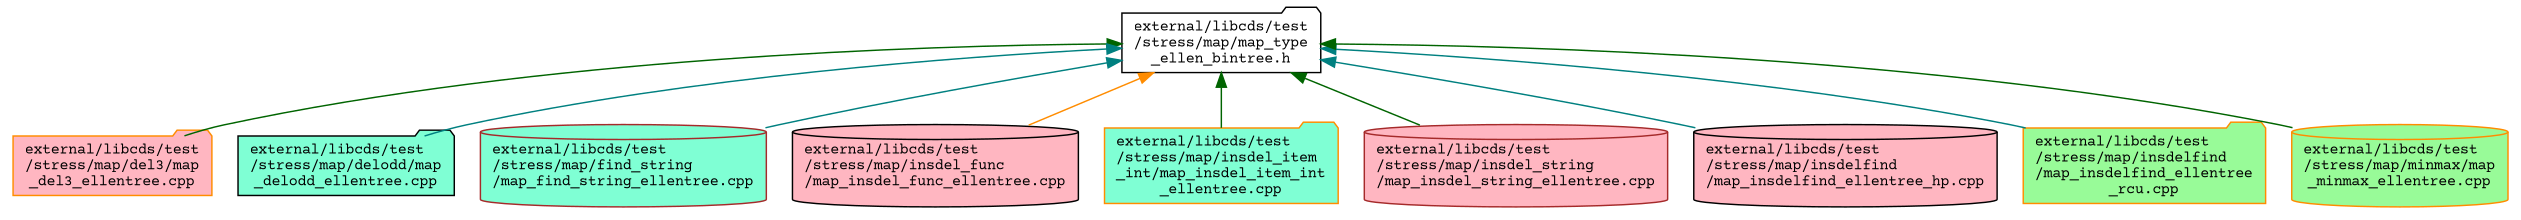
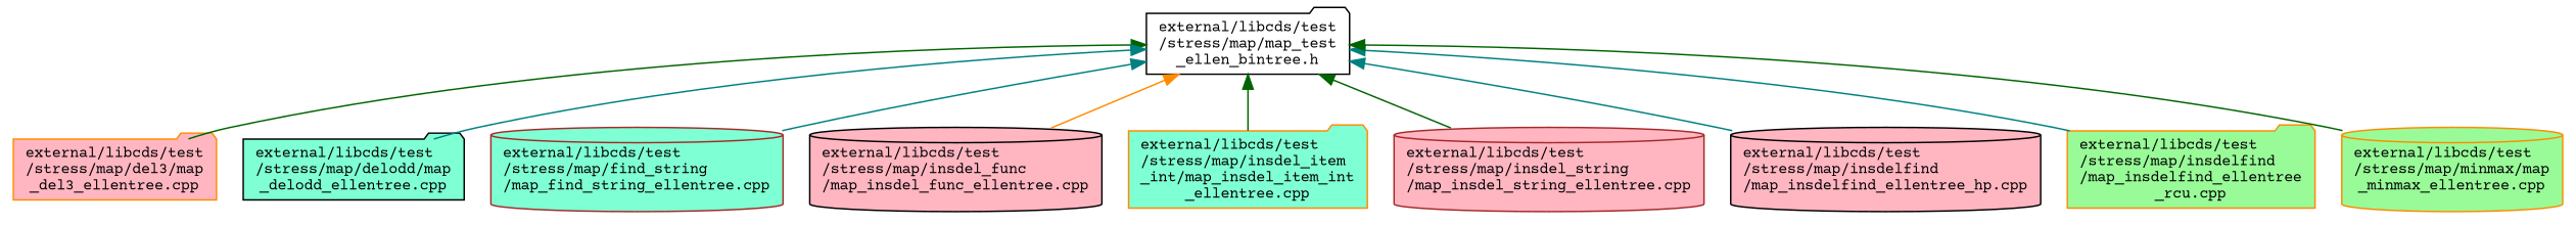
  digraph {
    fontname="Courier Prime"
    node [color=black fillcolor=lightpink fontname="Courier Prime" fontsize=10 shape=folder style=filled]
    edge [color=darkgreen dir=back fontname="Courier Prime" fontsize=10 labelfontname=Helvetica labelfontsize=10 style=solid]
-   n1 [fillcolor=white fontcolor=black height=0.2 label="external/libcds/test\l/stress/map/map_type\l_ellen_bintree.h" width=0.4]
+   n1 [fillcolor=white fontcolor=black height=0.2 label="external/libcds/test\l/stress/map/map_test\l_ellen_bintree.h" width=0.4]
    n2 [color=darkorange height=0.2 label="external/libcds/test\l/stress/map/del3/map\l_del3_ellentree.cpp" width=0.4]
    n3 [fillcolor=aquamarine height=0.2 label="external/libcds/test\l/stress/map/delodd/map\l_delodd_ellentree.cpp" width=0.4]
    n4 [color=brown fillcolor=aquamarine height=0.2 label="external/libcds/test\l/stress/map/find_string\l/map_find_string_ellentree.cpp" shape=cylinder width=0.4]
    n5 [height=0.2 label="external/libcds/test\l/stress/map/insdel_func\l/map_insdel_func_ellentree.cpp" shape=cylinder width=0.4]
    n6 [color=darkorange fillcolor=aquamarine height=0.2 label="external/libcds/test\l/stress/map/insdel_item\l_int/map_insdel_item_int\l_ellentree.cpp" width=0.4]
    n7 [color=brown height=0.2 label="external/libcds/test\l/stress/map/insdel_string\l/map_insdel_string_ellentree.cpp" shape=cylinder width=0.4]
    n8 [height=0.2 label="external/libcds/test\l/stress/map/insdelfind\l/map_insdelfind_ellentree_hp.cpp" shape=cylinder width=0.4]
    n9 [color=darkorange fillcolor=palegreen height=0.2 label="external/libcds/test\l/stress/map/insdelfind\l/map_insdelfind_ellentree\l_rcu.cpp" width=0.4]
    n10 [color=darkorange fillcolor=palegreen height=0.2 label="external/libcds/test\l/stress/map/minmax/map\l_minmax_ellentree.cpp" shape=cylinder width=0.4]
    n1 -> n2
    n1 -> n3 [color=teal]
    n1 -> n4 [color=teal]
    n1 -> n5 [color=darkorange]
    n1 -> n6
    n1 -> n7
    n1 -> n8 [color=teal]
    n1 -> n9 [color=teal]
    n1 -> n10
  }
